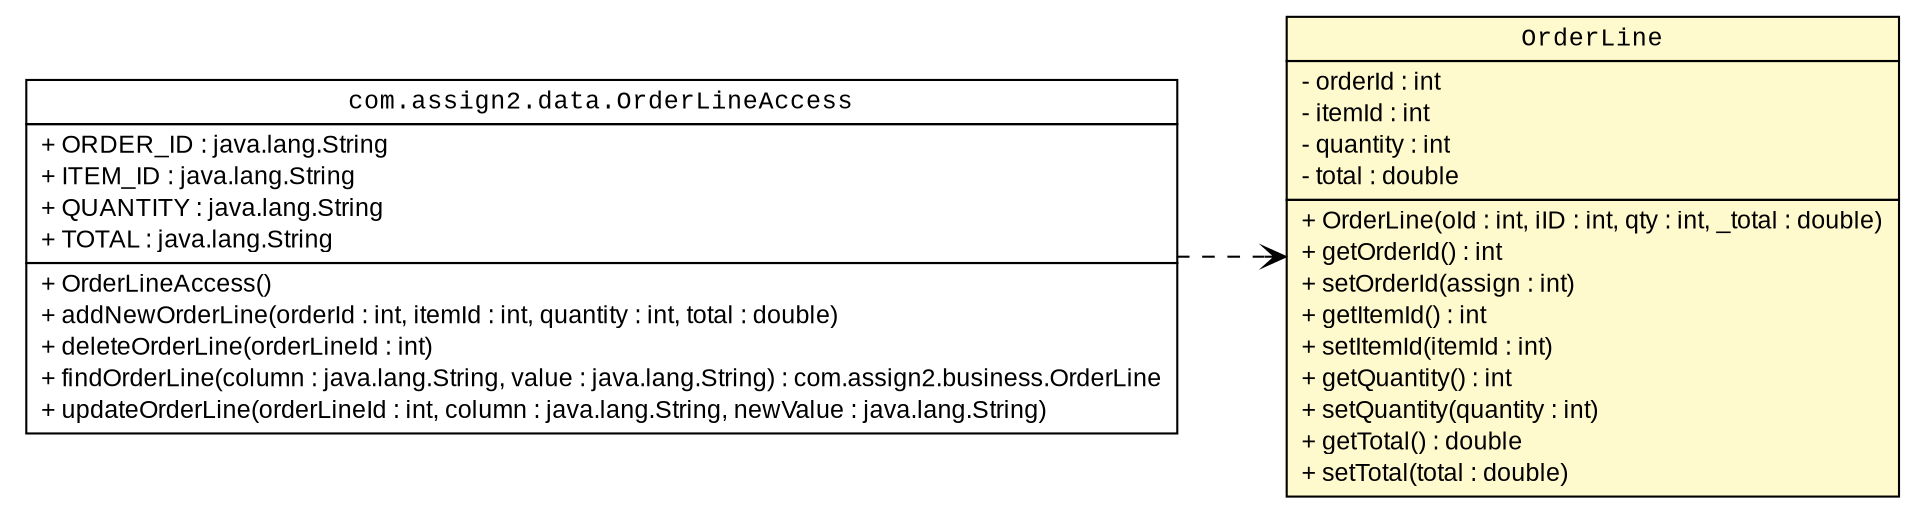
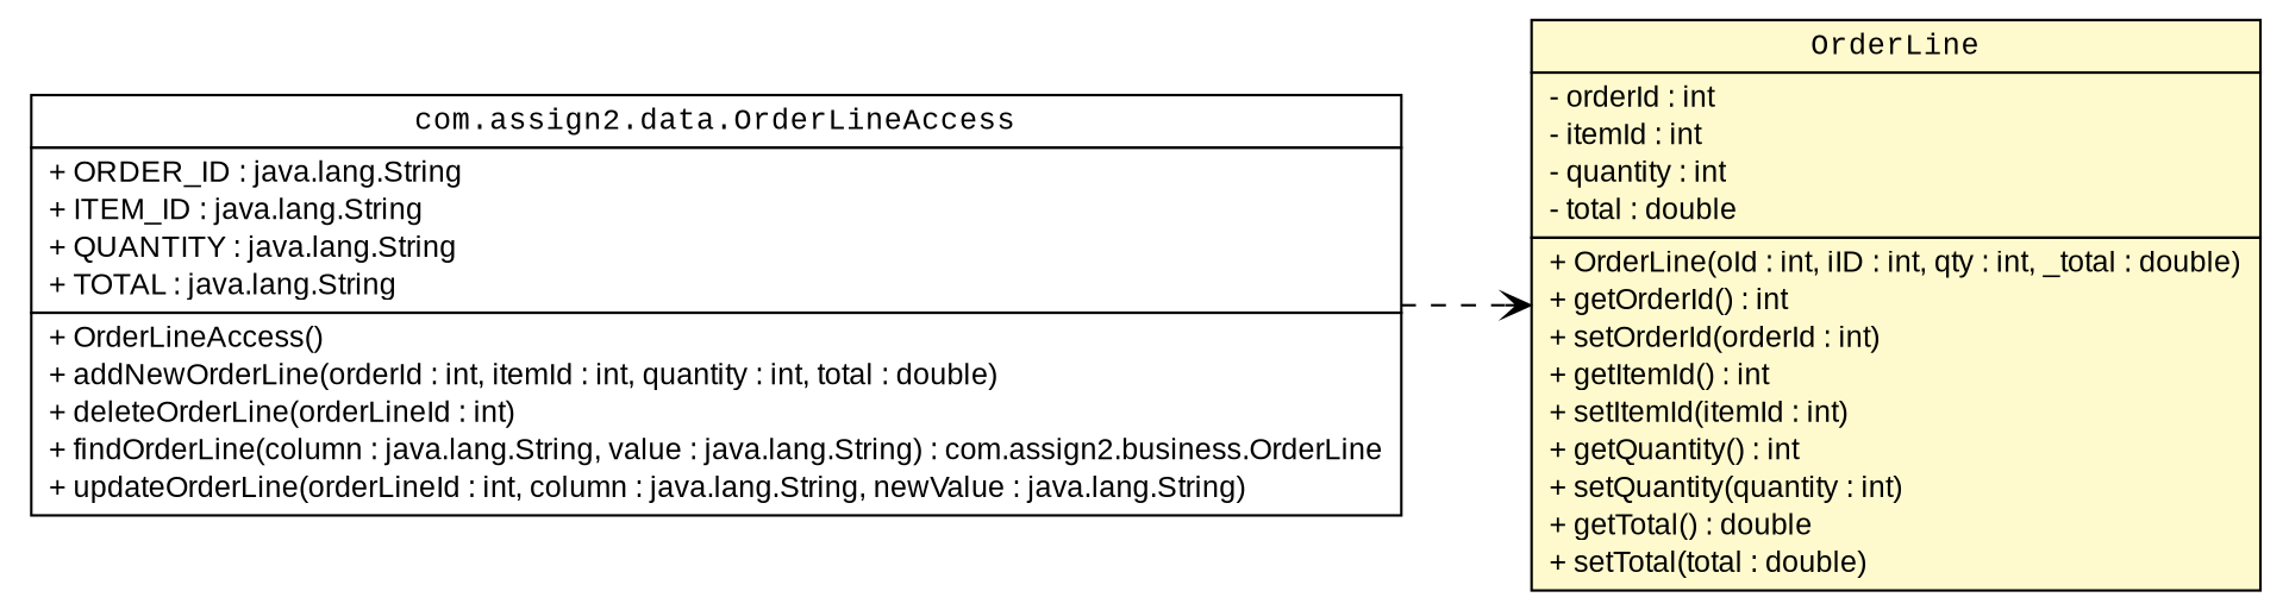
  digraph {
    nodesep=0.25
    ranksep=0.5
    rankdir=LR
    fontname="Liberation Sans"
    node [fontcolor=black fontname="Liberation Sans" fontsize=12.0 shape=plaintext]
-   n1 [label=<<table title="com.assign2.business.OrderLine" border="0" cellborder="1" cellspacing="0" cellpadding="2" port="p" bgcolor="lemonChiffon" href="./OrderLine.html"><tr><td><table border="0" cellspacing="0" cellpadding="1"><tr><td align="center" balign="center"><font face="Courier New" point-size="12.0"> OrderLine </font></td></tr></table></td></tr><tr><td><table border="0" cellspacing="0" cellpadding="1"><tr><td align="left" balign="left"> - orderId : int </td></tr><tr><td align="left" balign="left"> - itemId : int </td></tr><tr><td align="left" balign="left"> - quantity : int </td></tr><tr><td align="left" balign="left"> - total : double </td></tr></table></td></tr><tr><td><table border="0" cellspacing="0" cellpadding="1"><tr><td align="left" balign="left"> + OrderLine(oId : int, iID : int, qty : int, _total : double) </td></tr><tr><td align="left" balign="left"> + getOrderId() : int </td></tr><tr><td align="left" balign="left"> + setOrderId(assign : int) </td></tr><tr><td align="left" balign="left"> + getItemId() : int </td></tr><tr><td align="left" balign="left"> + setItemId(itemId : int) </td></tr><tr><td align="left" balign="left"> + getQuantity() : int </td></tr><tr><td align="left" balign="left"> + setQuantity(quantity : int) </td></tr><tr><td align="left" balign="left"> + getTotal() : double </td></tr><tr><td align="left" balign="left"> + setTotal(total : double) </td></tr></table></td></tr></table>>]
+   n1 [label=<<table title="com.assign2.business.OrderLine" border="0" cellborder="1" cellspacing="0" cellpadding="2" port="p" bgcolor="lemonChiffon" href="./OrderLine.html"><tr><td><table border="0" cellspacing="0" cellpadding="1"><tr><td align="center" balign="center"><font face="Courier New" point-size="12.0"> OrderLine </font></td></tr></table></td></tr><tr><td><table border="0" cellspacing="0" cellpadding="1"><tr><td align="left" balign="left"> - orderId : int </td></tr><tr><td align="left" balign="left"> - itemId : int </td></tr><tr><td align="left" balign="left"> - quantity : int </td></tr><tr><td align="left" balign="left"> - total : double </td></tr></table></td></tr><tr><td><table border="0" cellspacing="0" cellpadding="1"><tr><td align="left" balign="left"> + OrderLine(oId : int, iID : int, qty : int, _total : double) </td></tr><tr><td align="left" balign="left"> + getOrderId() : int </td></tr><tr><td align="left" balign="left"> + setOrderId(orderId : int) </td></tr><tr><td align="left" balign="left"> + getItemId() : int </td></tr><tr><td align="left" balign="left"> + setItemId(itemId : int) </td></tr><tr><td align="left" balign="left"> + getQuantity() : int </td></tr><tr><td align="left" balign="left"> + setQuantity(quantity : int) </td></tr><tr><td align="left" balign="left"> + getTotal() : double </td></tr><tr><td align="left" balign="left"> + setTotal(total : double) </td></tr></table></td></tr></table>>]
    n2 [label=<<table title="com.assign2.data.OrderLineAccess" border="0" cellborder="1" cellspacing="0" cellpadding="2" port="p" href="../data/OrderLineAccess.html"><tr><td><table border="0" cellspacing="0" cellpadding="1"><tr><td align="center" balign="center"><font face="Courier New" point-size="12.0"> com.assign2.data.OrderLineAccess </font></td></tr></table></td></tr><tr><td><table border="0" cellspacing="0" cellpadding="1"><tr><td align="left" balign="left"> + ORDER_ID : java.lang.String </td></tr><tr><td align="left" balign="left"> + ITEM_ID : java.lang.String </td></tr><tr><td align="left" balign="left"> + QUANTITY : java.lang.String </td></tr><tr><td align="left" balign="left"> + TOTAL : java.lang.String </td></tr></table></td></tr><tr><td><table border="0" cellspacing="0" cellpadding="1"><tr><td align="left" balign="left"> + OrderLineAccess() </td></tr><tr><td align="left" balign="left"> + addNewOrderLine(orderId : int, itemId : int, quantity : int, total : double) </td></tr><tr><td align="left" balign="left"> + deleteOrderLine(orderLineId : int) </td></tr><tr><td align="left" balign="left"> + findOrderLine(column : java.lang.String, value : java.lang.String) : com.assign2.business.OrderLine </td></tr><tr><td align="left" balign="left"> + updateOrderLine(orderLineId : int, column : java.lang.String, newValue : java.lang.String) </td></tr></table></td></tr></table>>]
    n2 -> n1 [arrowhead=open color=black fontcolor=black fontname="Liberation Sans" fontsize=12.0 headport=p labelfontname="Courier New" labelfontsize=10 style=dashed tailport=p]
  }
